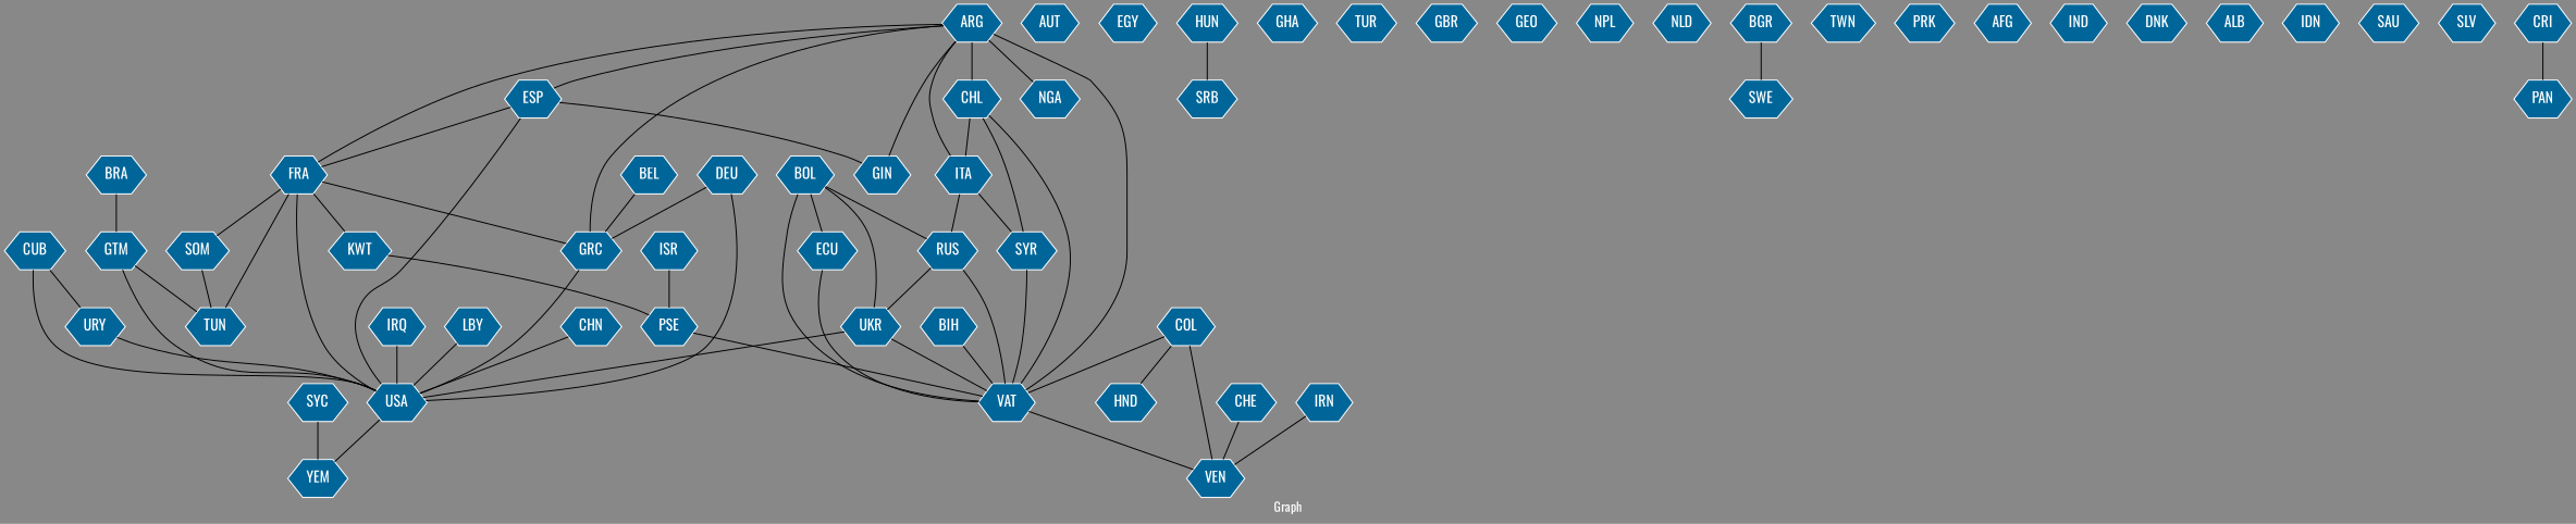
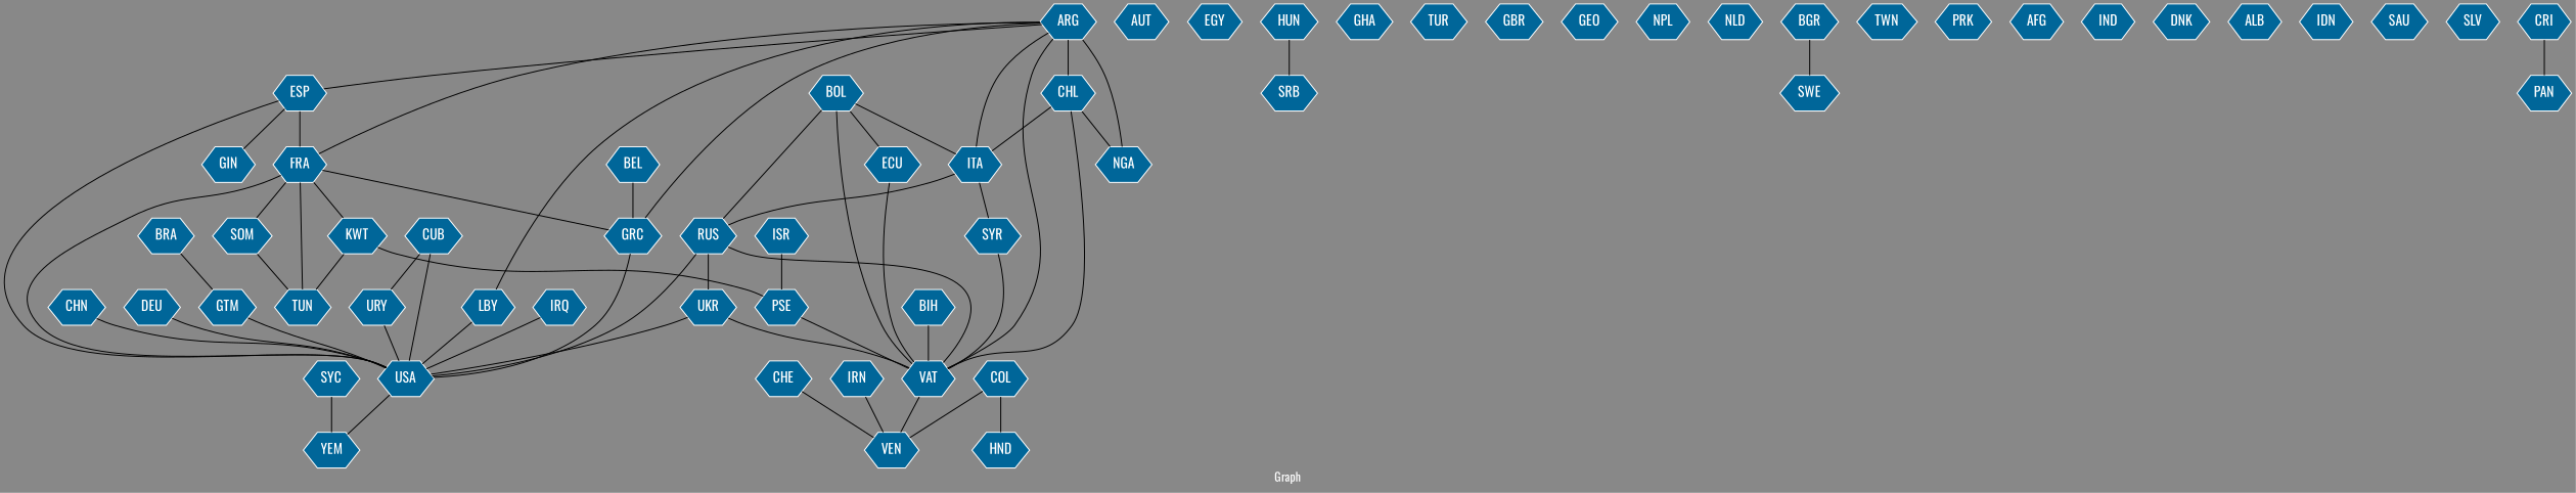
  graph {
    bgcolor="#888888"
    fontcolor=white
    fontname=Oswald
    fontsize=12
    label="Graph"
    node [color=white fillcolor="#006699" fontcolor=white fontname=Oswald shape=hexagon style=filled]
    edge [arrowhead=open color=black fontcolor=white fontname=Oswald fontsize=12 weight=1]
    n1 [label=FRA]
    n2 [label=GRC]
    n3 [label=USA]
    n4 [label=TUN]
    n5 [label=SOM]
    n6 [label=KWT]
    n7 [label=YEM]
    n8 [label=PSE]
    n9 [label=AUT]
    n10 [label=EGY]
    n11 [label=SRB]
    n12 [label=HUN]
    n13 [label=CHN]
    n14 [label=DEU]
    n15 [label=VEN]
    n16 [label=VAT]
    n17 [label=GHA]
    n18 [label=CHL]
    n19 [label=NGA]
    n20 [label=ITA]
    n21 [label=RUS]
    n22 [label=SYR]
    n23 [label=UKR]
    n24 [label=BRA]
    n25 [label=GTM]
    n26 [label=CUB]
    n27 [label=URY]
    n28 [label=ARG]
    n29 [label=ESP]
    n30 [label=GIN]
    n31 [label=TUR]
    n32 [label=IRQ]
    n33 [label=LBY]
    n34 [label=GBR]
    n35 [label=CHE]
    n36 [label=COL]
    n37 [label=HND]
    n38 [label=IRN]
    n39 [label=GEO]
    n40 [label=NPL]
    n41 [label=BOL]
    n42 [label=ECU]
    n43 [label=NLD]
    n44 [label=BGR]
    n45 [label=SWE]
    n46 [label=TWN]
    n47 [label=PRK]
    n48 [label=AFG]
    n49 [label=IND]
    n50 [label=DNK]
    n51 [label=BIH]
    n52 [label=SYC]
    n53 [label=ALB]
    n54 [label=IDN]
    n55 [label=SAU]
    n56 [label=SLV]
    n57 [label=ISR]
    n58 [label=BEL]
    n59 [label=CRI]
    n60 [label=PAN]
    n1 -- n2
    n1 -- n3 [weight=5]
    n1 -- n4 [weight=2]
    n1 -- n5
    n1 -- n6 [weight=2]
    n2 -- n3
    n3 -- n7
    n5 -- n4
-   n25 -- n4 [weight=3]
+   n6 -- n4 [weight=3]
    n6 -- n8
    n8 -- n16
    n12 -- n11
    n13 -- n3 [weight=2]
-   n14 -- n2
    n14 -- n3 [weight=2]
    n16 -- n15
    n18 -- n16
-   n18 -- n22 [weight=3]
+   n18 -- n19 [weight=3]
    n18 -- n20
    n20 -- n21
    n20 -- n22
+   n21 -- n3 [weight=3]
    n21 -- n16 [weight=2]
    n21 -- n23 [weight=5]
    n22 -- n16
    n23 -- n3
    n23 -- n16
    n24 -- n25 [weight=2]
    n25 -- n3
    n26 -- n3 [weight=2]
    n26 -- n27
    n27 -- n3
    n28 -- n1
    n28 -- n2 [weight=3]
    n28 -- n16
    n28 -- n18 [weight=4]
    n28 -- n19 [weight=6]
    n28 -- n20
    n28 -- n29 [weight=2]
-   n28 -- n30
+   n28 -- n33
    n29 -- n1
    n29 -- n3
    n29 -- n30
    n32 -- n3 [weight=3]
    n33 -- n3 [weight=2]
    n35 -- n15
    n36 -- n15
-   n36 -- n16
    n36 -- n37
    n38 -- n15
    n41 -- n16 [weight=2]
    n41 -- n21
-   n41 -- n23
+   n41 -- n20
    n41 -- n42
    n42 -- n16
    n44 -- n45
    n51 -- n16
    n52 -- n7 [weight=2]
    n57 -- n8
    n58 -- n2
    n59 -- n60
  }
